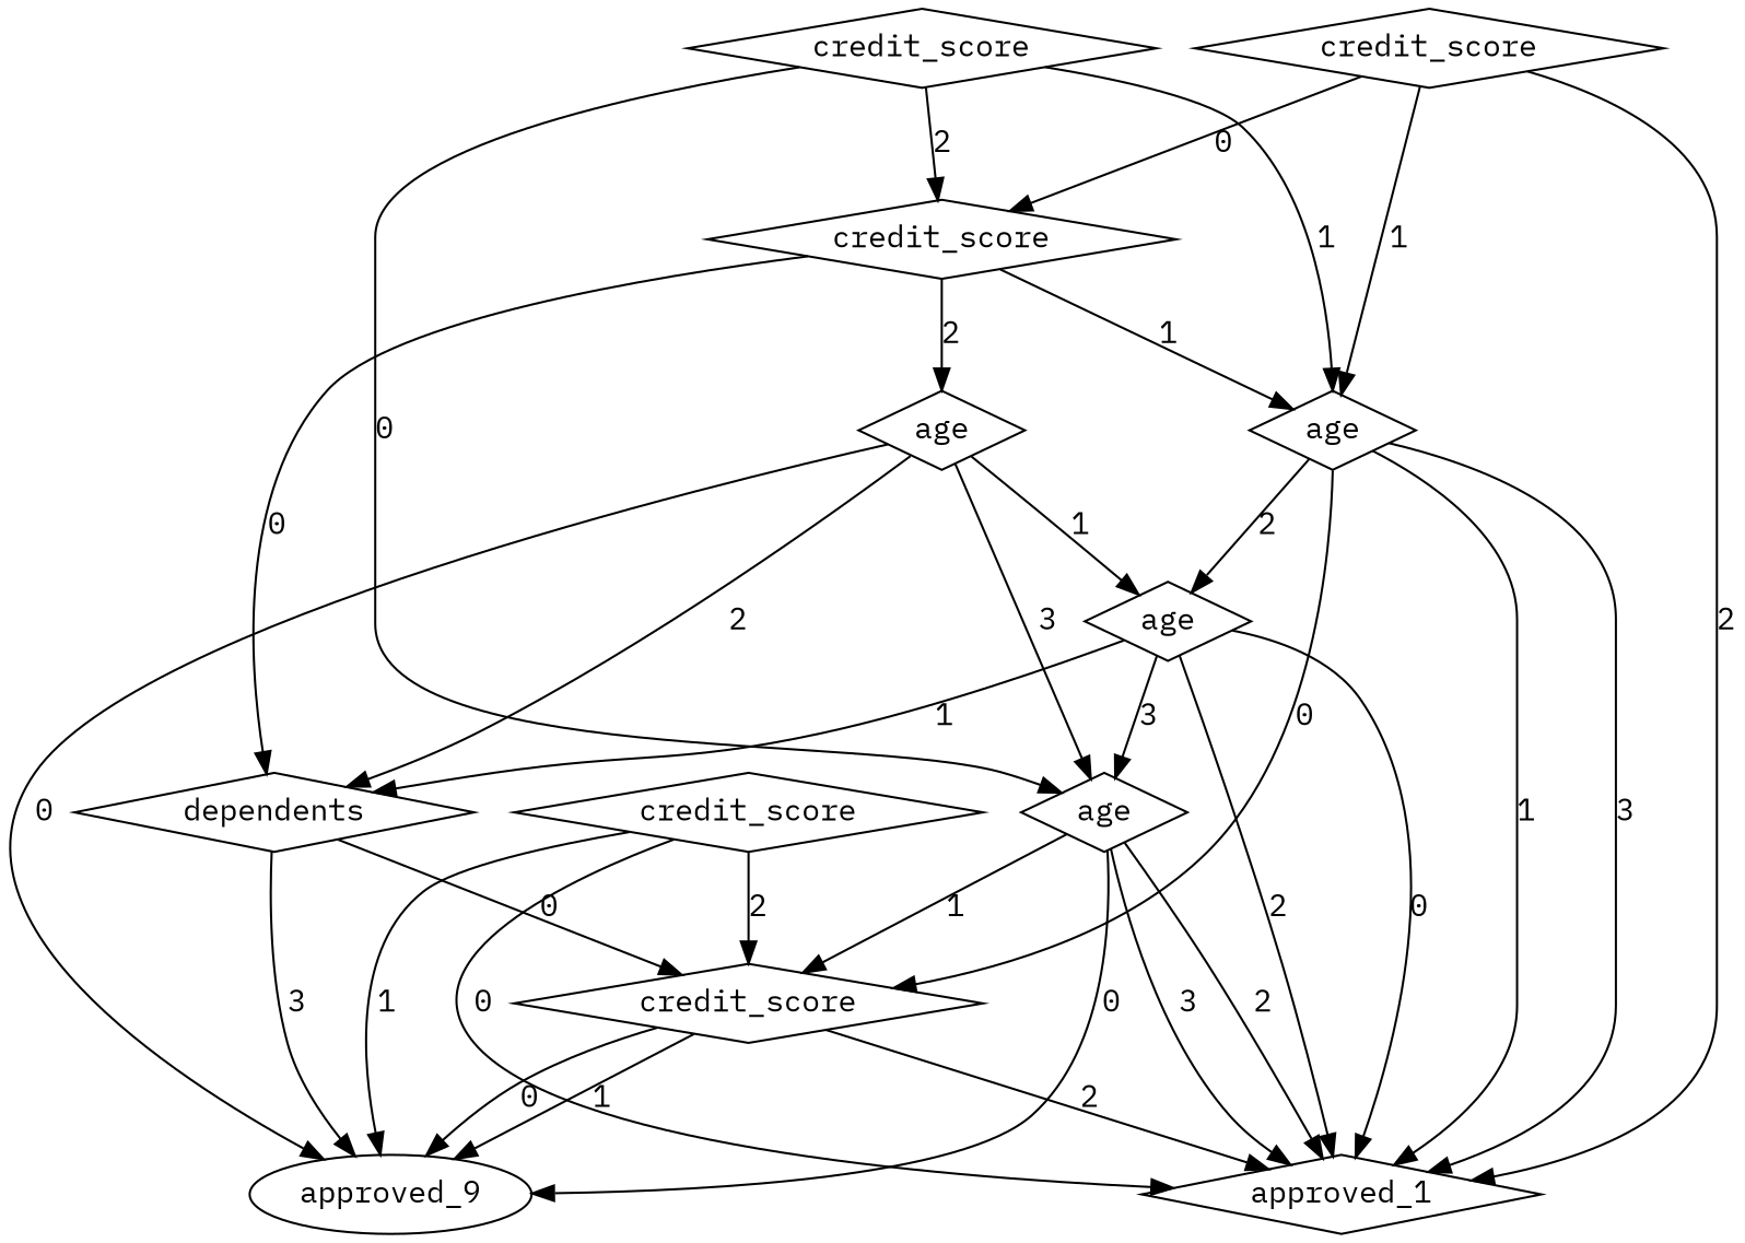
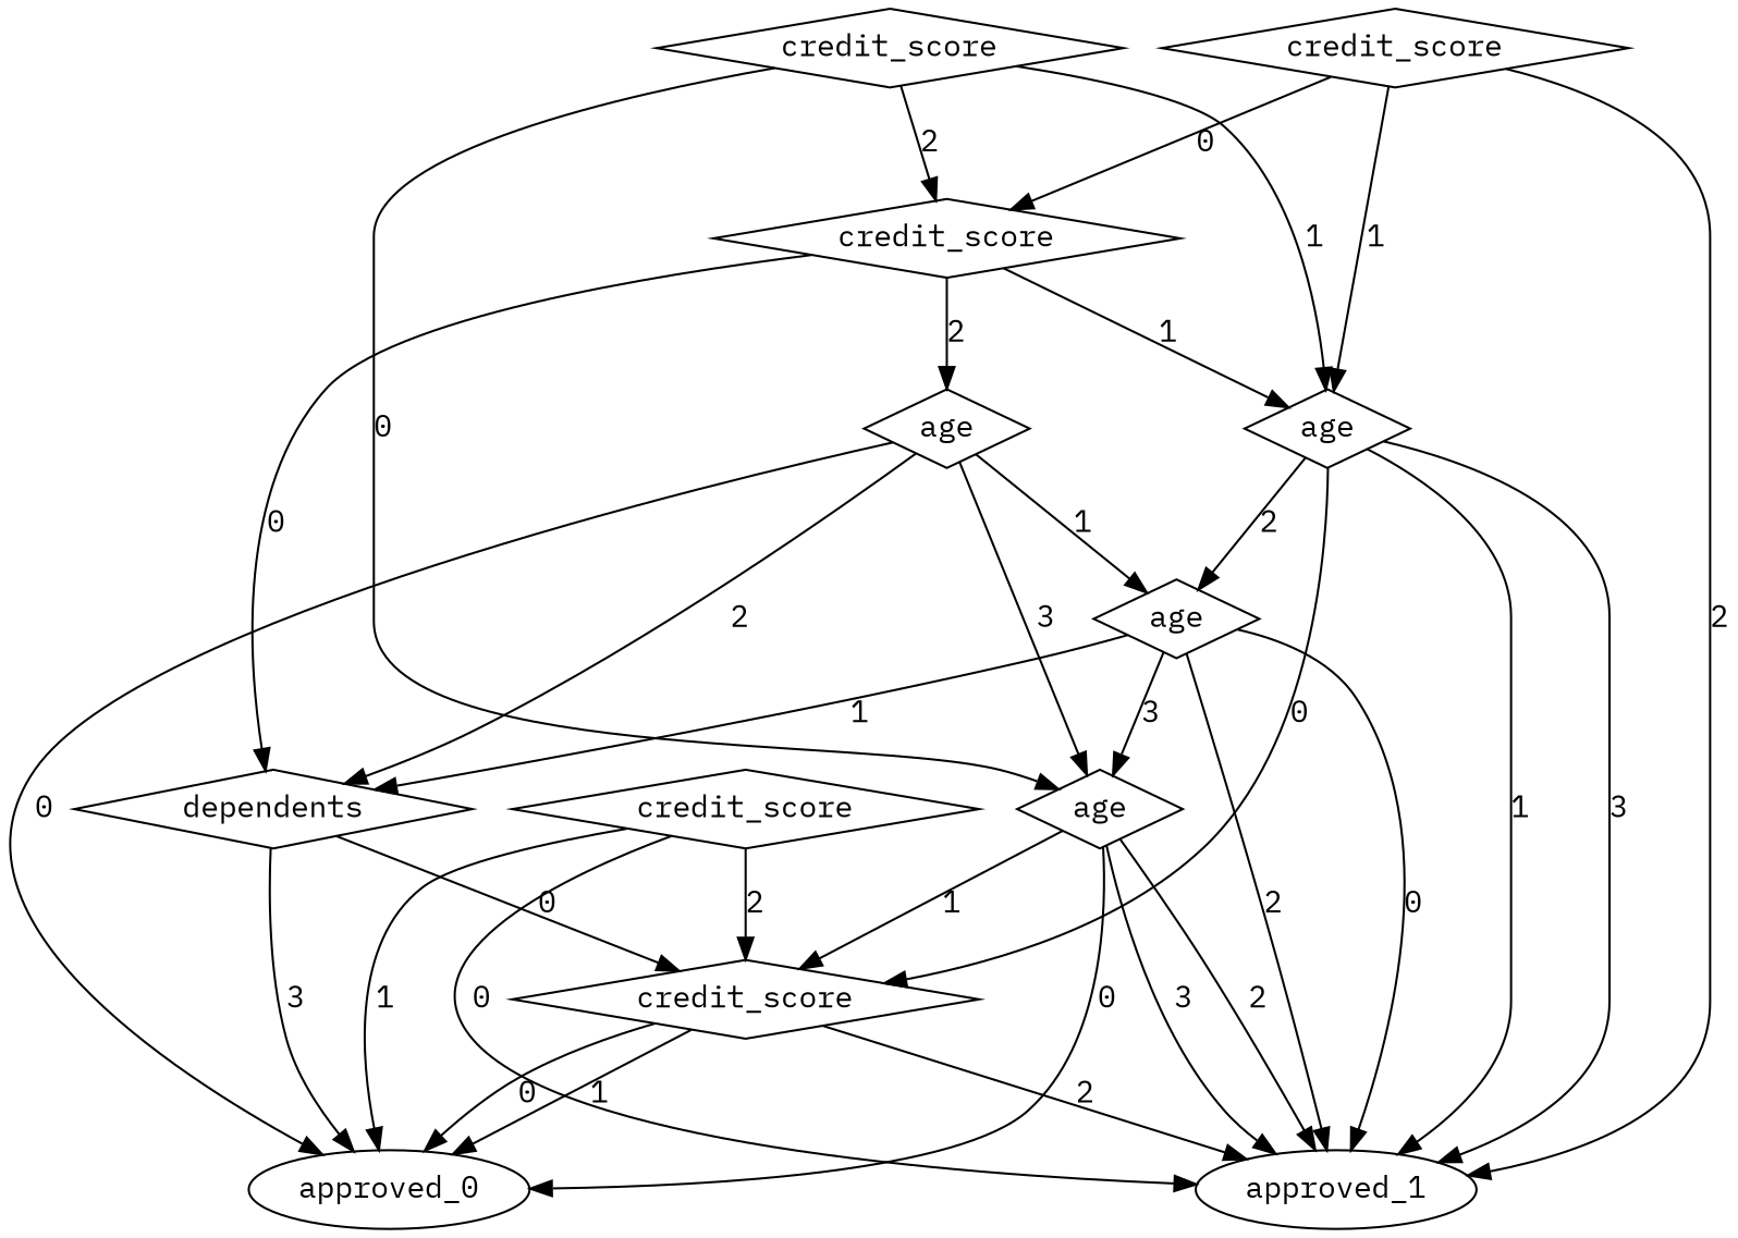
  digraph {
    fontname="IBM Plex Mono"
    node [fontname="IBM Plex Mono" shape=diamond]
    edge [fontname="IBM Plex Mono"]
-   n1 [label=approved_1]
-   n2 [label=approved_9 shape=""]
+   n1 [label=approved_1 shape=""]
+   n2 [label=approved_0 shape=""]
    n3 [label=credit_score]
    n4 [label=dependents]
    n5 [label=age]
    n6 [label=age]
    n7 [label=credit_score]
    n8 [label=age]
    n9 [label=age]
    n10 [label=credit_score]
    n11 [label=credit_score]
    n12 [label=credit_score]
    n3 -> n1 [label=2]
    n3 -> n2 [label=1]
    n3 -> n2 [label=0]
    n4 -> n2 [label=3]
    n4 -> n3 [label=0]
    n5 -> n1 [label=3]
    n5 -> n1 [label=2]
    n5 -> n2 [label=0]
    n5 -> n3 [label=1]
    n6 -> n1 [label=2]
    n6 -> n1 [label=0]
    n6 -> n4 [label=1]
    n6 -> n5 [label=3]
    n7 -> n1 [label=0]
    n7 -> n2 [label=1]
    n7 -> n3 [label=2]
    n8 -> n2 [label=0]
    n8 -> n4 [label=2]
    n8 -> n5 [label=3]
    n8 -> n6 [label=1]
    n9 -> n1 [label=3]
    n9 -> n1 [label=1]
    n9 -> n3 [label=0]
    n9 -> n6 [label=2]
    n10 -> n4 [label=0]
    n10 -> n8 [label=2]
    n10 -> n9 [label=1]
    n11 -> n1 [label=2]
    n11 -> n9 [label=1]
    n11 -> n10 [label=0]
    n12 -> n5 [label=0]
    n12 -> n9 [label=1]
    n12 -> n10 [label=2]
  }
